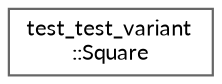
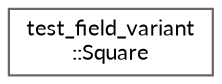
  digraph {
    rankdir=LR
    fontname=Lato
-   n1 [color=grey40 fillcolor=white fontname=Lato fontsize=10 height=0.2 label="test_test_variant\l::Square" shape=box style=filled width=0.4]
+   n1 [color=grey40 fillcolor=white fontname=Lato fontsize=10 height=0.2 label="test_field_variant\l::Square" shape=box style=filled width=0.4]
  }
